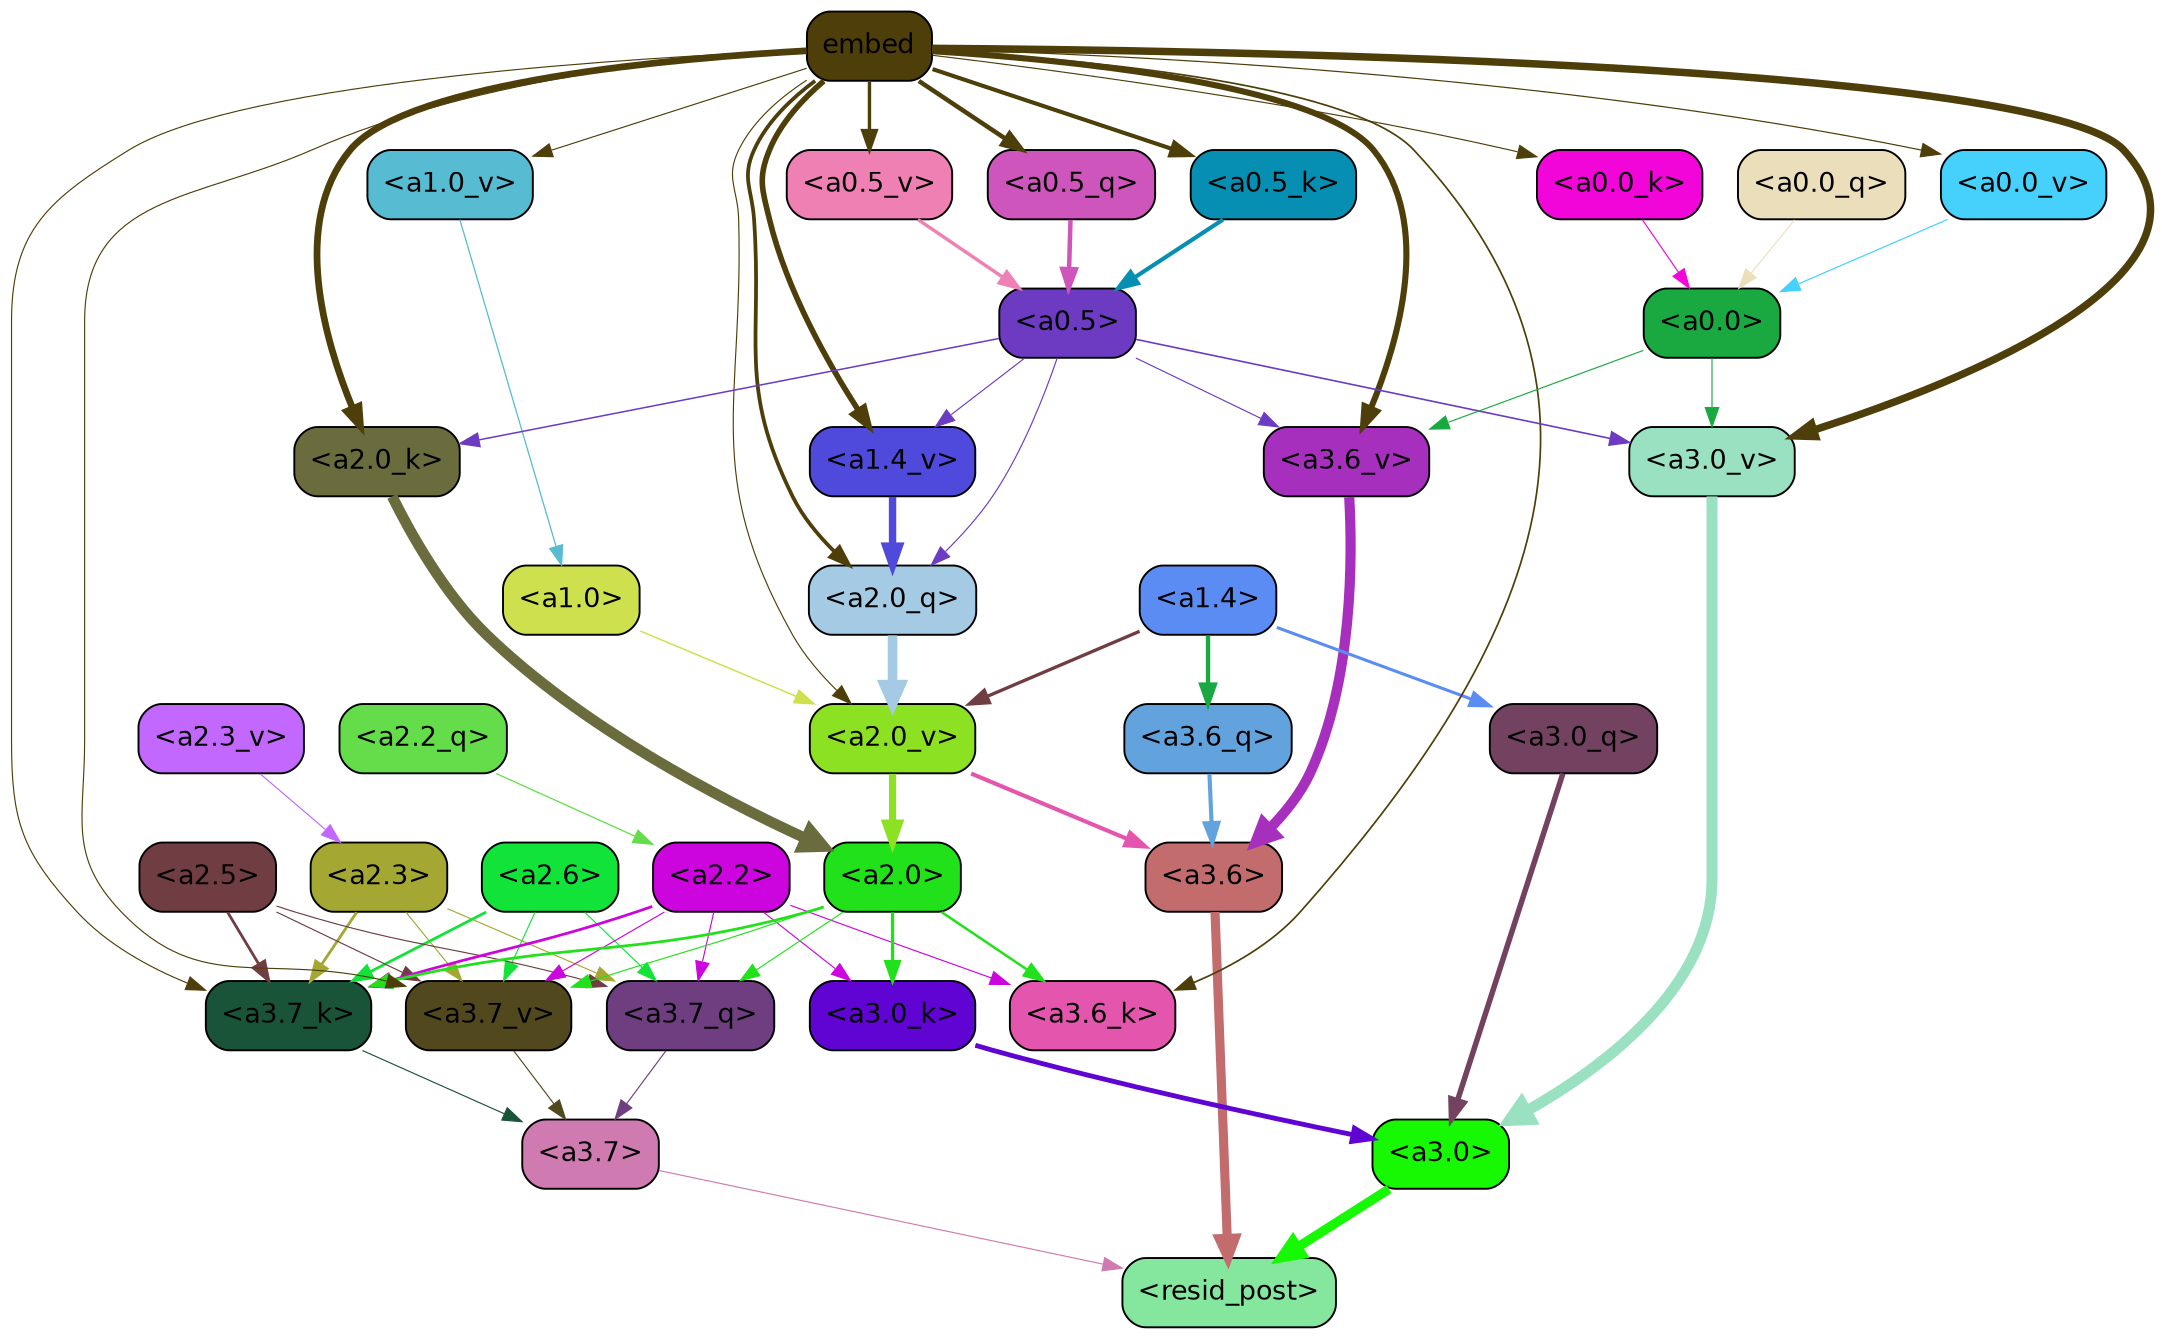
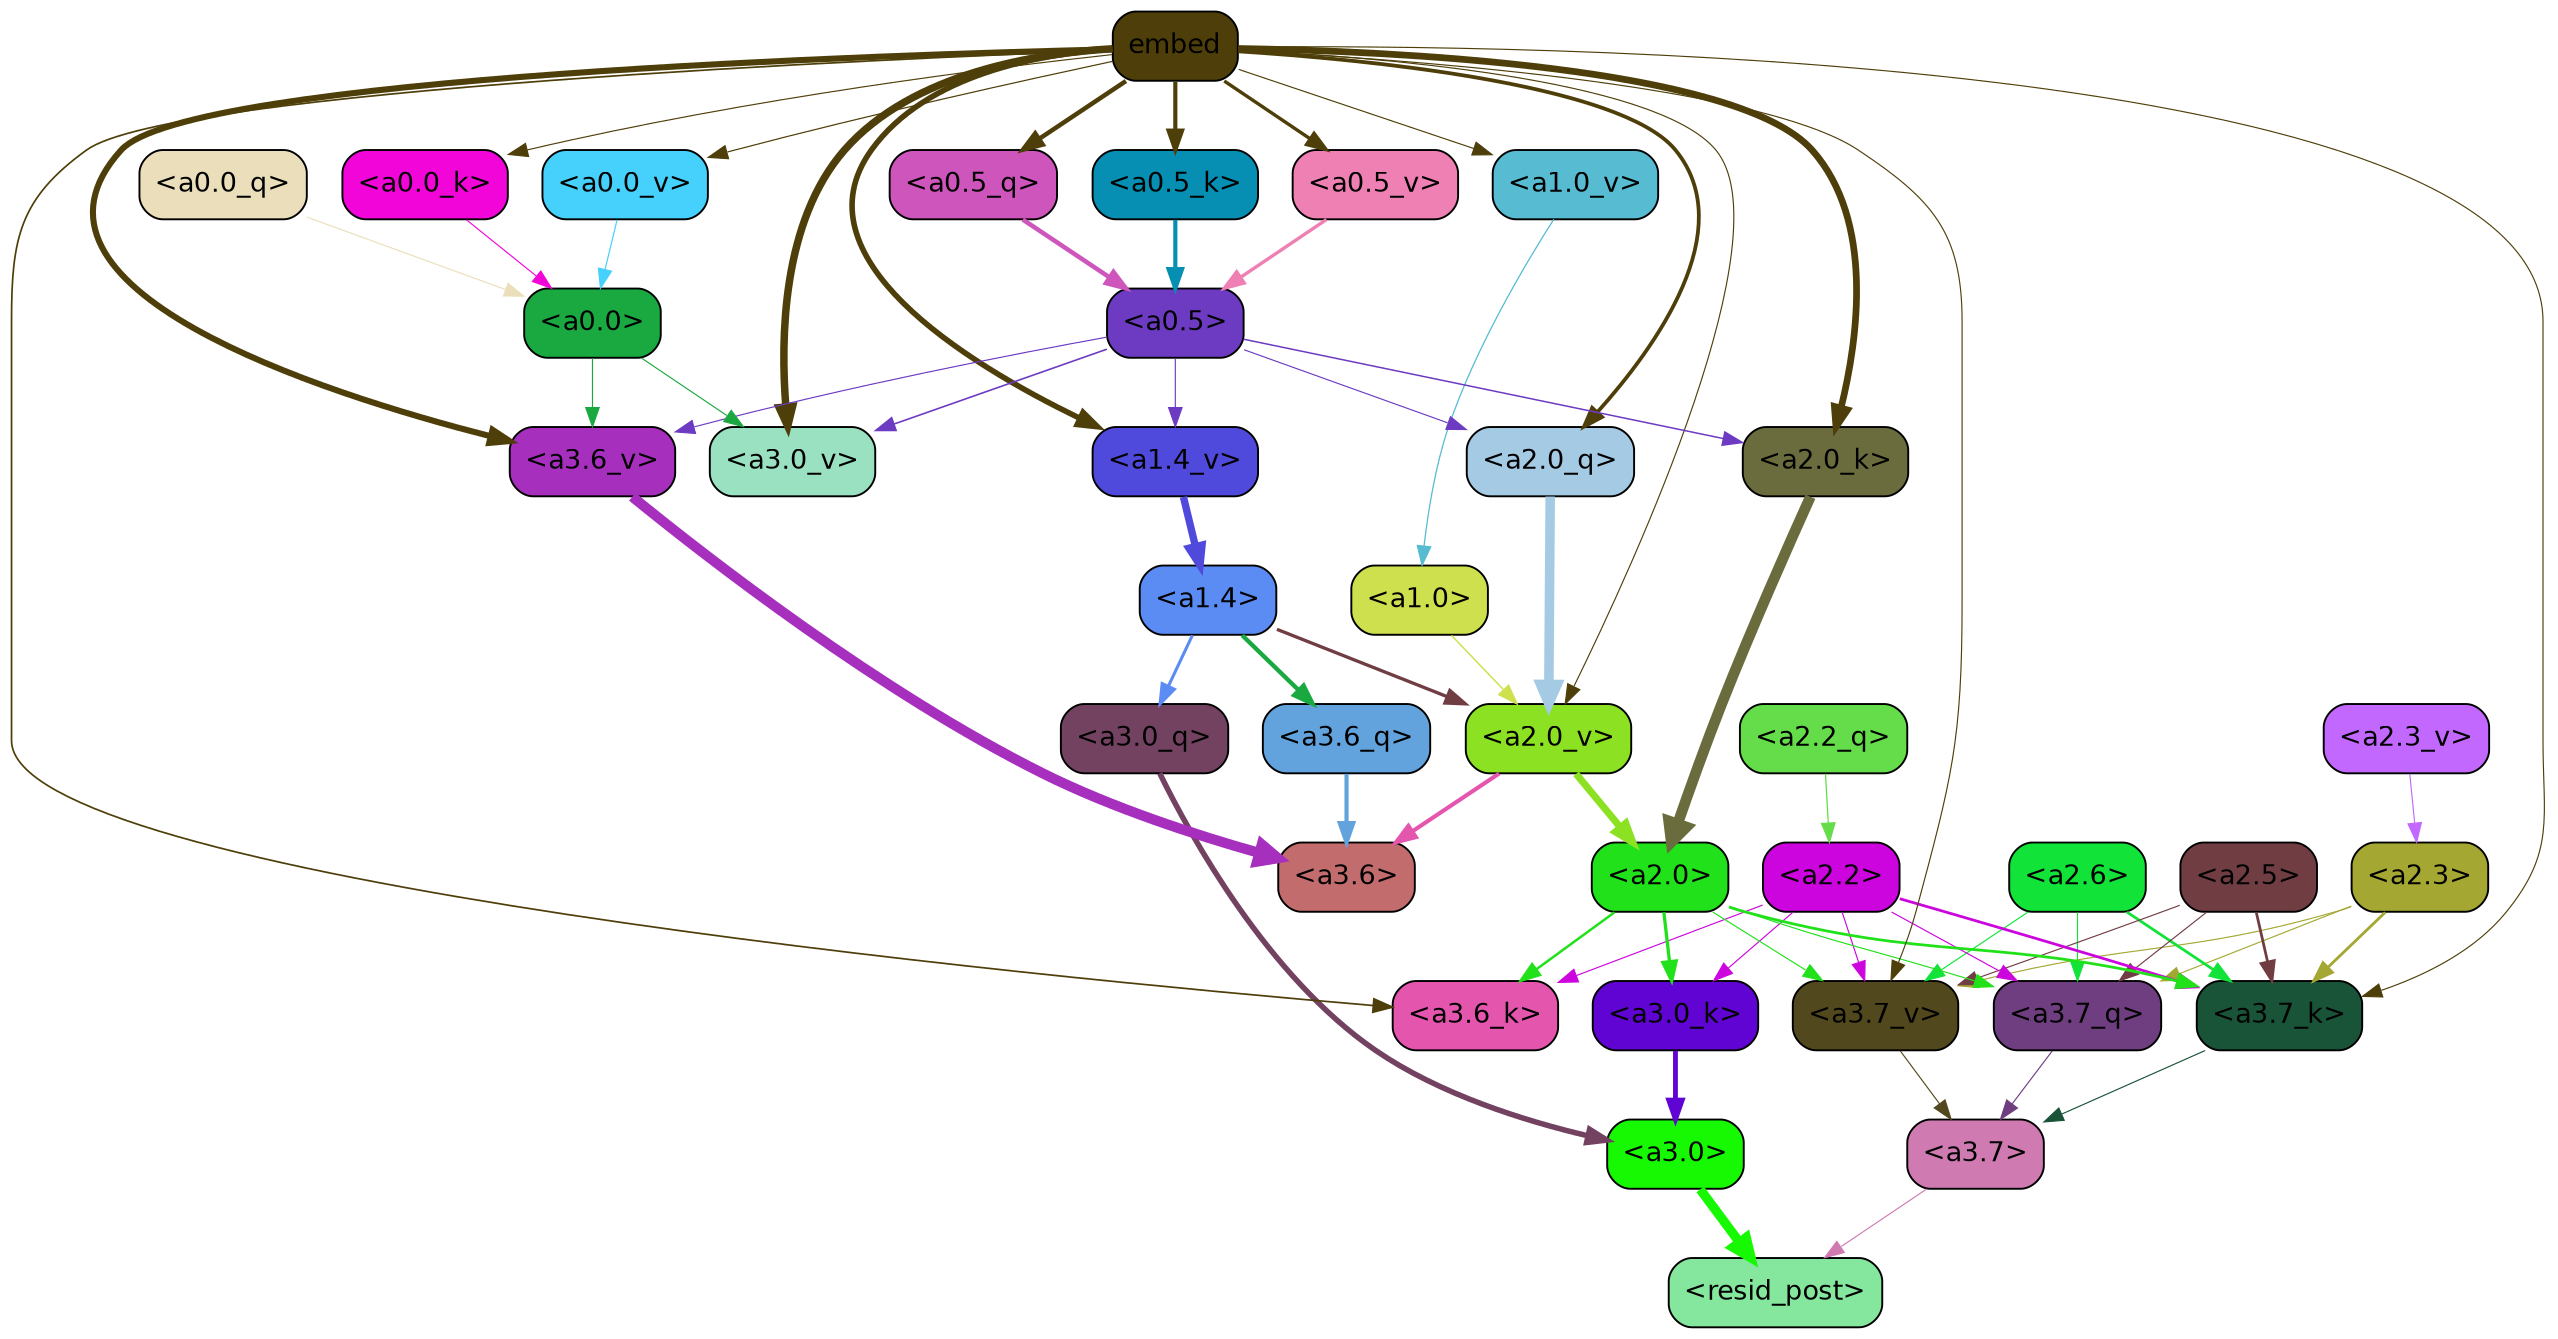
  strict digraph {
    splines=true
    node [color=black fontname=Helvetica shape=box style="filled, rounded"]
    edge [color="#4e3e09" penwidth=0.6]
    "<a3.7>" [fillcolor="#cf7ab1"]
    "<resid_post>" [fillcolor="#85e69d"]
    "<a3.6>" [fillcolor="#c26c6e"]
    "<a3.0>" [fillcolor="#16f903"]
    "<a2.3>" [fillcolor="#a4a832"]
    "<a3.7_q>" [fillcolor="#6e3e80"]
    "<a3.7_k>" [fillcolor="#195338"]
    "<a3.7_v>" [fillcolor="#52481e"]
    "<a3.6_q>" [fillcolor="#62a3dd"]
    "<a3.0_q>" [fillcolor="#734261"]
    "<a3.6_k>" [fillcolor="#e455ad"]
    "<a3.0_k>" [fillcolor="#5f04d2"]
    "<a3.6_v>" [fillcolor="#a62fbe"]
    "<a3.0_v>" [fillcolor="#99e1c0"]
    "<a2.6>" [fillcolor="#11e339"]
    "<a2.5>" [fillcolor="#703d43"]
    "<a2.2>" [fillcolor="#cc04dd"]
    "<a2.0>" [fillcolor="#21e11a"]
    "<a1.4>" [fillcolor="#5b8cf4"]
    "<a2.0_v>" [fillcolor="#8de123"]
    embed [fillcolor="#4e3e09"]
    "<a2.0_q>" [fillcolor="#a4cbe3"]
    "<a2.0_k>" [fillcolor="#6a6c3d"]
    "<a1.4_v>" [fillcolor="#4f4adb"]
    "<a1.0_v>" [fillcolor="#57bbd1"]
    "<a0.5_q>" [fillcolor="#ce55bb"]
    "<a0.5_k>" [fillcolor="#068fb2"]
    "<a0.0_k>" [fillcolor="#f105d8"]
    "<a0.5_v>" [fillcolor="#ef80b3"]
    "<a0.0_v>" [fillcolor="#45d1fc"]
    "<a1.0>" [fillcolor="#cee04e"]
    "<a0.5>" [fillcolor="#6c3bc2"]
    "<a0.0>" [fillcolor="#19a940"]
    "<a2.2_q>" [fillcolor="#65dd4a"]
    "<a2.3_v>" [fillcolor="#c268ff"]
    "<a0.0_q>" [fillcolor="#eadfba"]
    "<a3.7>" -> "<resid_post>" [color="#cf7ab1"]
-   "<a3.6>" -> "<resid_post>" [color="#c26c6e" penwidth=4.746312499046326]
    "<a3.0>" -> "<resid_post>" [color="#16f903" penwidth=4.896343111991882]
    "<a2.3>" -> "<a3.7_q>" [color="#a4a832"]
    "<a2.3>" -> "<a3.7_k>" [color="#a4a832" penwidth=1.467104621231556]
    "<a2.3>" -> "<a3.7_v>" [color="#a4a832"]
    "<a3.7_q>" -> "<a3.7>" [color="#6e3e80"]
    "<a3.7_k>" -> "<a3.7>" [color="#195338"]
    "<a3.7_v>" -> "<a3.7>" [color="#52481e"]
    "<a3.6_q>" -> "<a3.6>" [color="#62a3dd" penwidth=2.160832464694977]
    "<a3.0_q>" -> "<a3.0>" [color="#734261" penwidth=2.870753765106201]
    "<a3.0_k>" -> "<a3.0>" [color="#5f04d2" penwidth=2.520303964614868]
    "<a3.6_v>" -> "<a3.6>" [color="#a62fbe" penwidth=5.297133803367615]
-   "<a3.0_v>" -> "<a3.0>" [color="#99e1c0" penwidth=5.680712580680847]
    "<a2.6>" -> "<a3.7_q>" [color="#11e339"]
    "<a2.6>" -> "<a3.7_k>" [color="#11e339" penwidth=1.4453159049153328]
    "<a2.6>" -> "<a3.7_v>" [color="#11e339"]
    "<a2.5>" -> "<a3.7_q>" [color="#703d43"]
    "<a2.5>" -> "<a3.7_k>" [color="#703d43" penwidth=1.4526091292500496]
    "<a2.5>" -> "<a3.7_v>" [color="#703d43"]
    "<a2.2>" -> "<a3.7_q>" [color="#cc04dd"]
    "<a2.2>" -> "<a3.7_k>" [color="#cc04dd" penwidth=1.4310357049107552]
    "<a2.2>" -> "<a3.7_v>" [color="#cc04dd"]
    "<a2.2>" -> "<a3.6_k>" [color="#cc04dd"]
    "<a2.2>" -> "<a3.0_k>" [color="#cc04dd"]
    "<a2.0>" -> "<a3.7_q>" [color="#21e11a"]
    "<a2.0>" -> "<a3.7_k>" [color="#21e11a" penwidth=1.4314699843525887]
    "<a2.0>" -> "<a3.7_v>" [color="#21e11a"]
    "<a2.0>" -> "<a3.6_k>" [color="#21e11a" penwidth=1.2950235605239868]
    "<a2.0>" -> "<a3.0_k>" [color="#21e11a" penwidth=1.712992787361145]
    "<a1.4>" -> "<a3.6_q>" [color="#19a940" penwidth=2.2719132900238037]
    "<a1.4>" -> "<a3.0_q>" [color="#5b8cf4" penwidth=1.5932877659797668]
    "<a1.4>" -> "<a2.0_v>" [color="#703d43" penwidth=1.7291951477527618]
    "<a2.0_v>" -> "<a3.6>" [color="#e455ad" penwidth=2.13908451795578]
    "<a2.0_v>" -> "<a2.0>" [color="#8de123" penwidth=3.7102378383278847]
    embed -> "<a3.7_k>"
    embed -> "<a3.7_v>"
    embed -> "<a3.6_k>" [penwidth=0.891706109046936]
    embed -> "<a3.6_v>" [penwidth=3.1766927242279053]
    embed -> "<a3.0_v>" [penwidth=3.9005755856633186]
    embed -> "<a2.0_v>"
    embed -> "<a2.0_q>" [penwidth=1.9666987657546997]
    embed -> "<a2.0_k>" [penwidth=3.5067105293273926]
    embed -> "<a1.4_v>" [penwidth=2.921818971633911]
    embed -> "<a1.0_v>"
    embed -> "<a0.5_q>" [penwidth=2.3498703241348267]
    embed -> "<a0.5_k>" [penwidth=2.1505026817321777]
    embed -> "<a0.0_k>"
    embed -> "<a0.5_v>" [penwidth=1.7693885564804077]
    embed -> "<a0.0_v>" [penwidth=0.6300246715545654]
    "<a2.0_q>" -> "<a2.0_v>" [color="#a4cbe3" penwidth=4.966194009408355]
    "<a2.0_k>" -> "<a2.0>" [color="#6a6c3d" penwidth=5.5817058570683]
-   "<a1.4_v>" -> "<a2.0_q>" [color="#4f4adb" penwidth=3.84571635723114]
+   "<a1.4_v>" -> "<a1.4>" [color="#4f4adb" penwidth=3.84571635723114]
    "<a1.0_v>" -> "<a1.0>" [color="#57bbd1" penwidth=0.6638844013214111]
    "<a0.5_q>" -> "<a0.5>" [color="#ce55bb" penwidth=2.3498679399490356]
    "<a0.5_k>" -> "<a0.5>" [color="#068fb2" penwidth=2.1505037546157837]
    "<a0.0_k>" -> "<a0.0>" [color="#f105d8"]
    "<a0.5_v>" -> "<a0.5>" [color="#ef80b3" penwidth=1.769389271736145]
    "<a0.0_v>" -> "<a0.0>" [color="#45d1fc" penwidth=0.6300240755081177]
    "<a1.0>" -> "<a2.0_v>" [color="#cee04e" penwidth=0.7823128998279572]
    "<a0.5>" -> "<a3.6_v>" [color="#6c3bc2"]
    "<a0.5>" -> "<a3.0_v>" [color="#6c3bc2" penwidth=0.8493617177009583]
    "<a0.5>" -> "<a2.0_q>" [color="#6c3bc2"]
    "<a0.5>" -> "<a2.0_k>" [color="#6c3bc2" penwidth=0.7897228002548218]
    "<a0.5>" -> "<a1.4_v>" [color="#6c3bc2"]
    "<a0.0>" -> "<a3.6_v>" [color="#19a940"]
    "<a0.0>" -> "<a3.0_v>" [color="#19a940"]
    "<a2.2_q>" -> "<a2.2>" [color="#65dd4a" penwidth=0.6677633281797171]
    "<a2.3_v>" -> "<a2.3>" [color="#c268ff"]
    "<a0.0_q>" -> "<a0.0>" [color="#eadfba"]
  }
